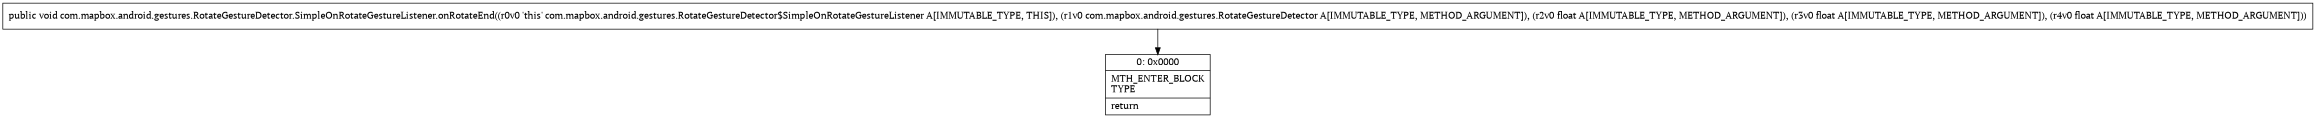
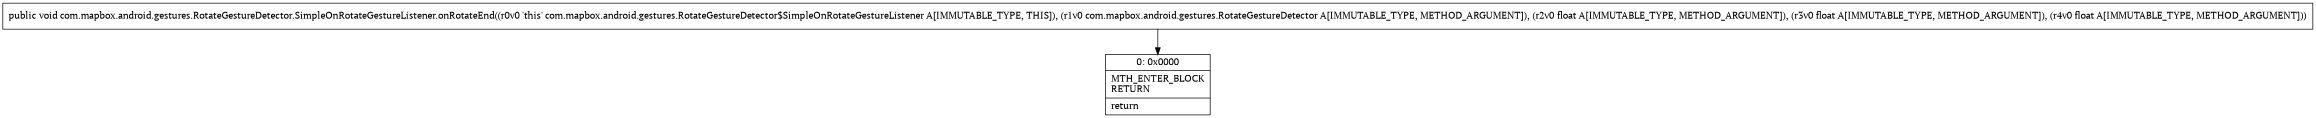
  digraph {
    fontname="PT Serif"
    node [shape=record fontname="PT Serif"]
-   n1 [label="{0\:\ 0x0000|MTH_ENTER_BLOCK\lTYPE\l|return\l}"]
+   n1 [label="{0\:\ 0x0000|MTH_ENTER_BLOCK\lRETURN\l|return\l}"]
    n2 [label="{public void com.mapbox.android.gestures.RotateGestureDetector.SimpleOnRotateGestureListener.onRotateEnd((r0v0 'this' com.mapbox.android.gestures.RotateGestureDetector$SimpleOnRotateGestureListener A[IMMUTABLE_TYPE, THIS]), (r1v0 com.mapbox.android.gestures.RotateGestureDetector A[IMMUTABLE_TYPE, METHOD_ARGUMENT]), (r2v0 float A[IMMUTABLE_TYPE, METHOD_ARGUMENT]), (r3v0 float A[IMMUTABLE_TYPE, METHOD_ARGUMENT]), (r4v0 float A[IMMUTABLE_TYPE, METHOD_ARGUMENT])) }"]
    n2 -> n1 [fontname="PT Serif"]
  }
